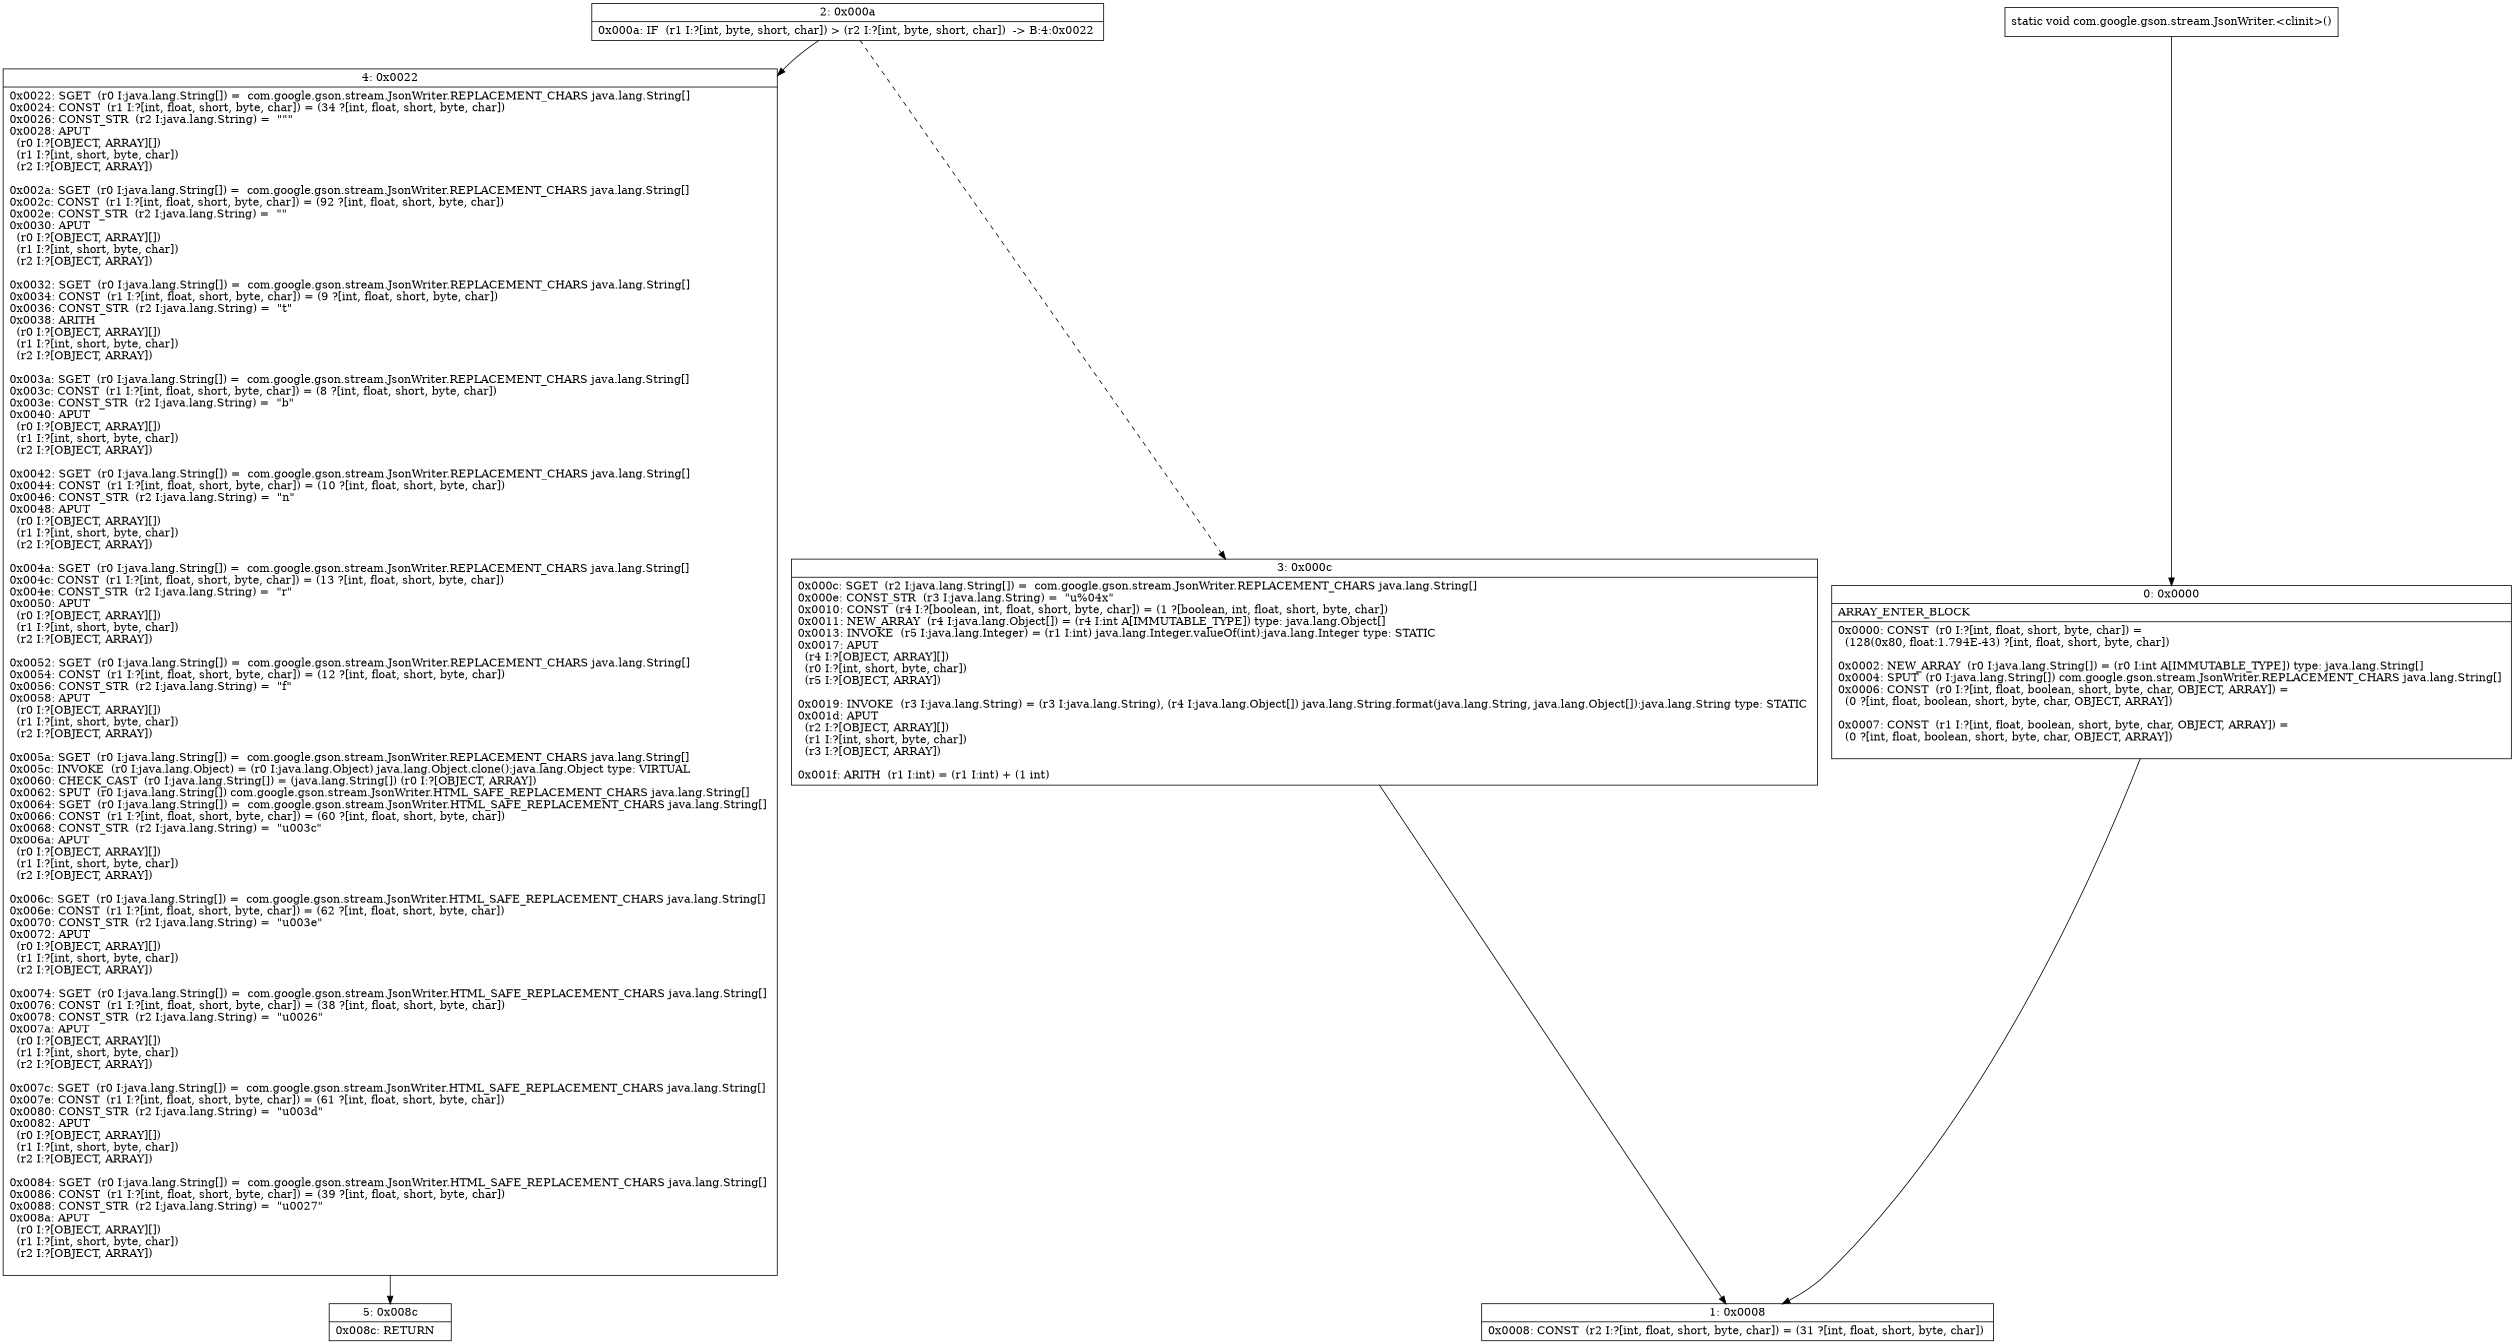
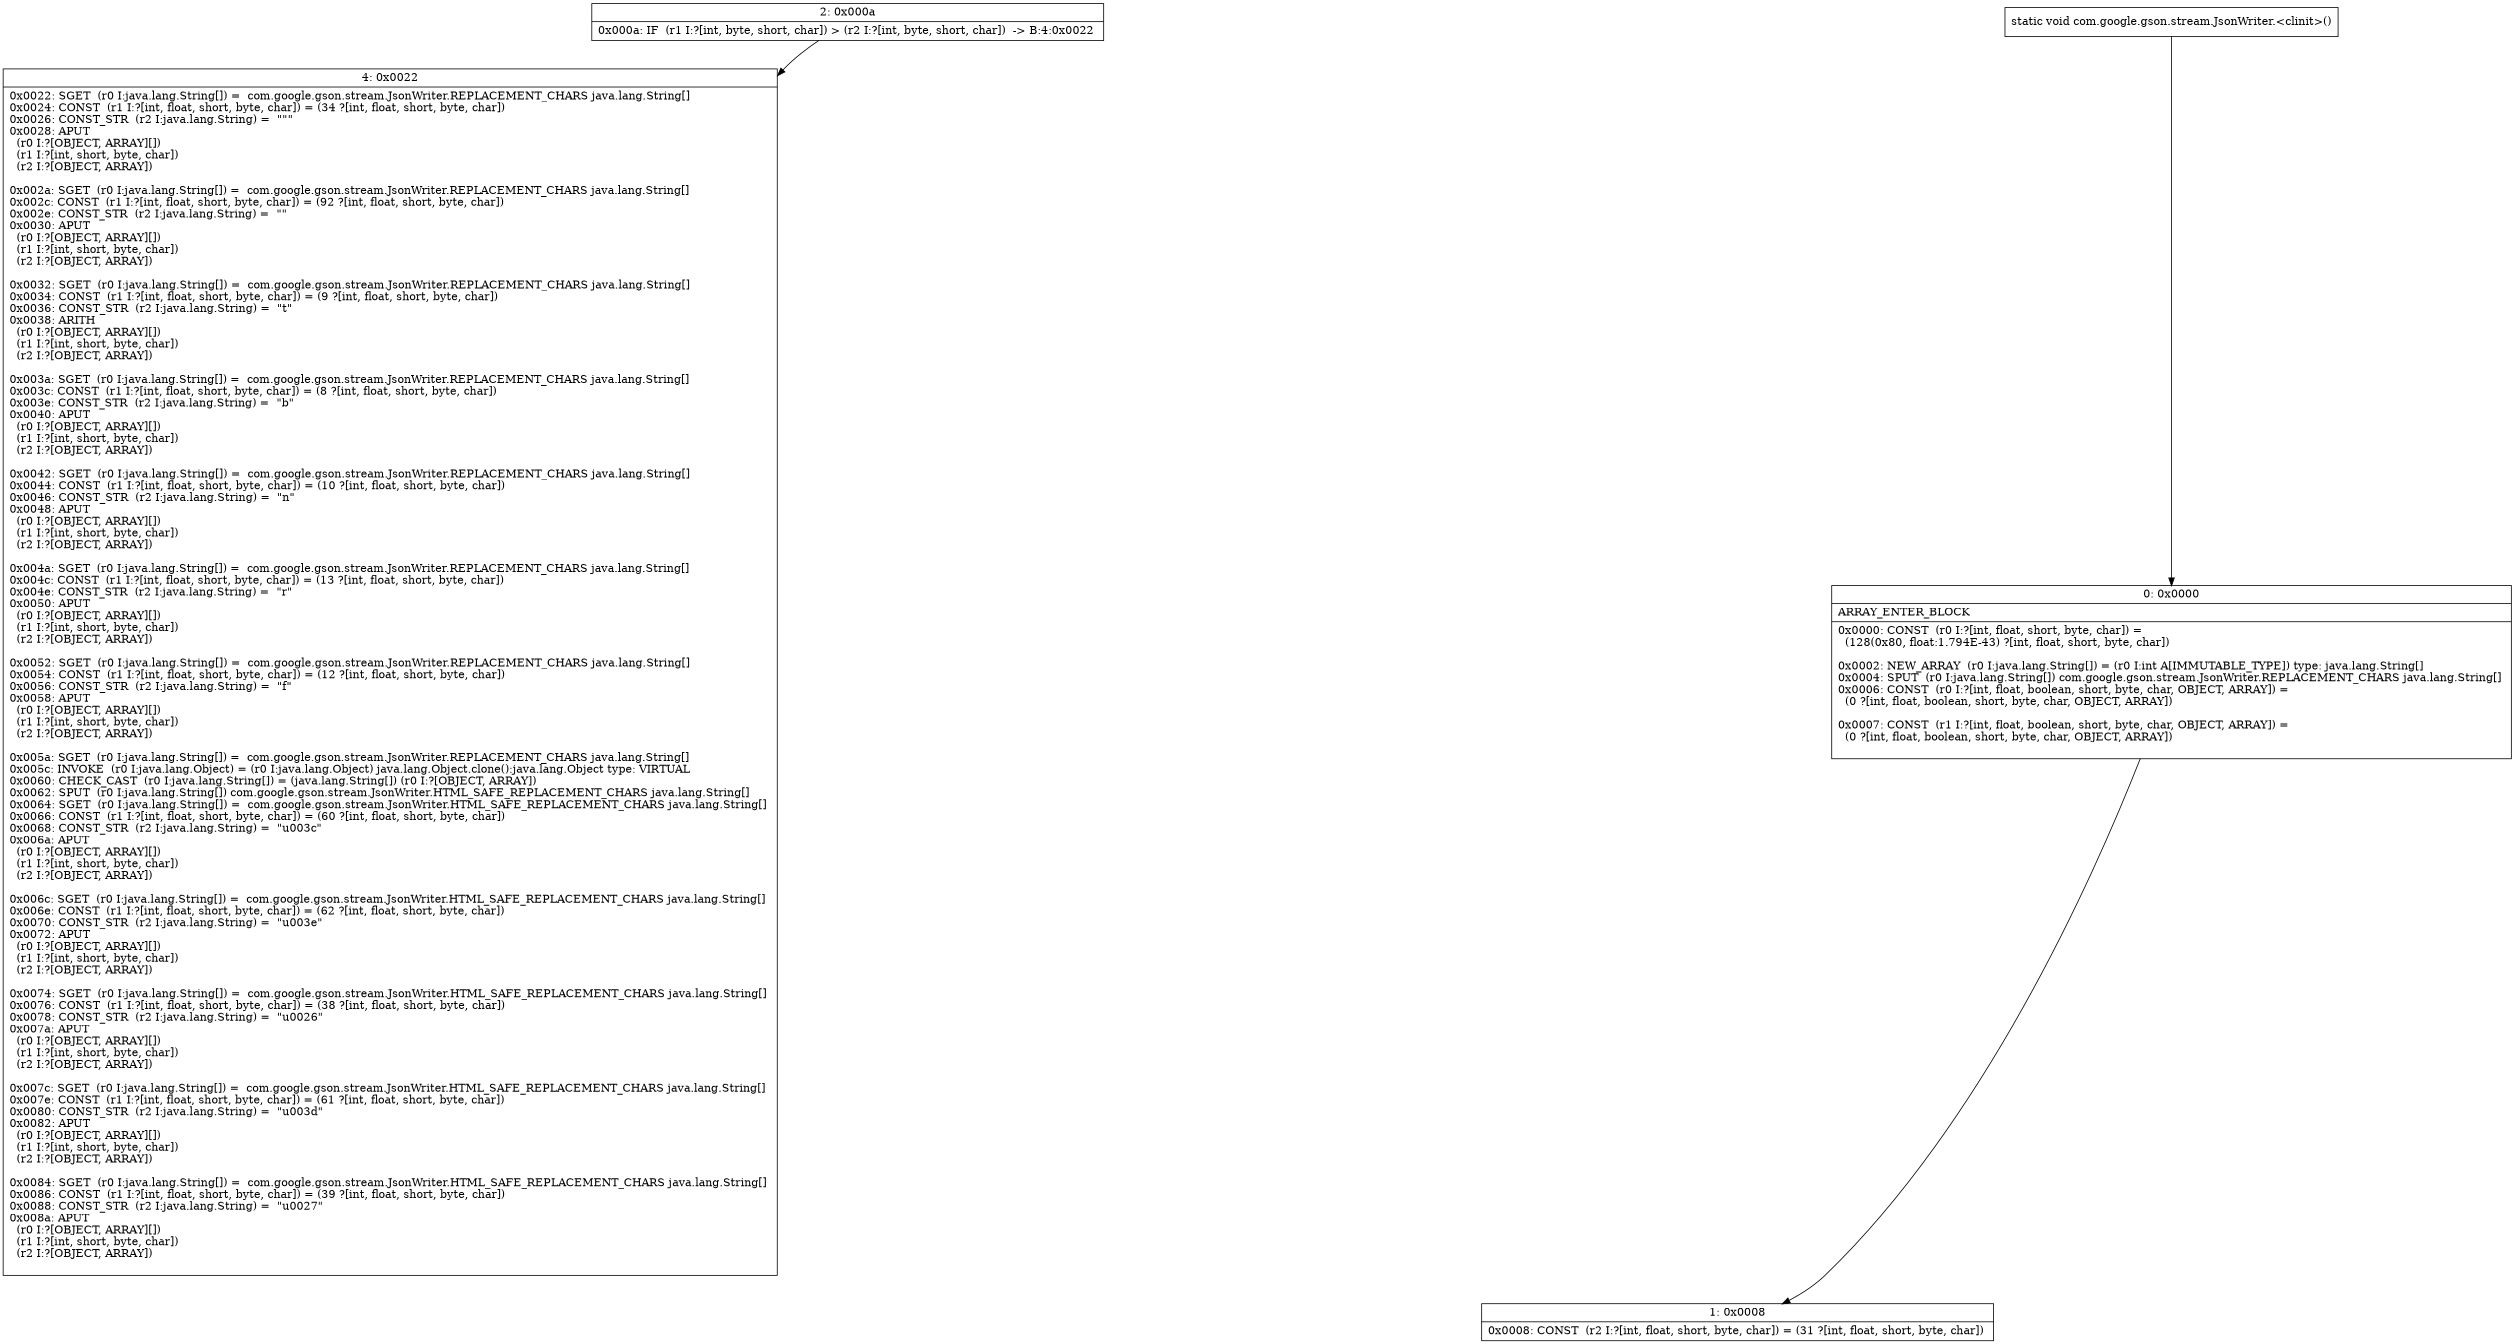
  digraph {
    node [shape=record]
    n1 [label="{0\:\ 0x0000|ARRAY_ENTER_BLOCK\l|0x0000: CONST  (r0 I:?[int, float, short, byte, char]) = \l  (128(0x80, float:1.794E\-43) ?[int, float, short, byte, char])\l \l0x0002: NEW_ARRAY  (r0 I:java.lang.String[]) = (r0 I:int A[IMMUTABLE_TYPE]) type: java.lang.String[] \l0x0004: SPUT  (r0 I:java.lang.String[]) com.google.gson.stream.JsonWriter.REPLACEMENT_CHARS java.lang.String[] \l0x0006: CONST  (r0 I:?[int, float, boolean, short, byte, char, OBJECT, ARRAY]) = \l  (0 ?[int, float, boolean, short, byte, char, OBJECT, ARRAY])\l \l0x0007: CONST  (r1 I:?[int, float, boolean, short, byte, char, OBJECT, ARRAY]) = \l  (0 ?[int, float, boolean, short, byte, char, OBJECT, ARRAY])\l \l}"]
    n2 [label="{1\:\ 0x0008|0x0008: CONST  (r2 I:?[int, float, short, byte, char]) = (31 ?[int, float, short, byte, char]) \l}"]
    n3 [label="{2\:\ 0x000a|0x000a: IF  (r1 I:?[int, byte, short, char]) \> (r2 I:?[int, byte, short, char])  \-\> B:4:0x0022 \l}"]
-   n4 [label="{3\:\ 0x000c|0x000c: SGET  (r2 I:java.lang.String[]) =  com.google.gson.stream.JsonWriter.REPLACEMENT_CHARS java.lang.String[] \l0x000e: CONST_STR  (r3 I:java.lang.String) =  \"u%04x\" \l0x0010: CONST  (r4 I:?[boolean, int, float, short, byte, char]) = (1 ?[boolean, int, float, short, byte, char]) \l0x0011: NEW_ARRAY  (r4 I:java.lang.Object[]) = (r4 I:int A[IMMUTABLE_TYPE]) type: java.lang.Object[] \l0x0013: INVOKE  (r5 I:java.lang.Integer) = (r1 I:int) java.lang.Integer.valueOf(int):java.lang.Integer type: STATIC \l0x0017: APUT  \l  (r4 I:?[OBJECT, ARRAY][])\l  (r0 I:?[int, short, byte, char])\l  (r5 I:?[OBJECT, ARRAY])\l \l0x0019: INVOKE  (r3 I:java.lang.String) = (r3 I:java.lang.String), (r4 I:java.lang.Object[]) java.lang.String.format(java.lang.String, java.lang.Object[]):java.lang.String type: STATIC \l0x001d: APUT  \l  (r2 I:?[OBJECT, ARRAY][])\l  (r1 I:?[int, short, byte, char])\l  (r3 I:?[OBJECT, ARRAY])\l \l0x001f: ARITH  (r1 I:int) = (r1 I:int) + (1 int) \l}"]
    n5 [label="{4\:\ 0x0022|0x0022: SGET  (r0 I:java.lang.String[]) =  com.google.gson.stream.JsonWriter.REPLACEMENT_CHARS java.lang.String[] \l0x0024: CONST  (r1 I:?[int, float, short, byte, char]) = (34 ?[int, float, short, byte, char]) \l0x0026: CONST_STR  (r2 I:java.lang.String) =  \"\"\" \l0x0028: APUT  \l  (r0 I:?[OBJECT, ARRAY][])\l  (r1 I:?[int, short, byte, char])\l  (r2 I:?[OBJECT, ARRAY])\l \l0x002a: SGET  (r0 I:java.lang.String[]) =  com.google.gson.stream.JsonWriter.REPLACEMENT_CHARS java.lang.String[] \l0x002c: CONST  (r1 I:?[int, float, short, byte, char]) = (92 ?[int, float, short, byte, char]) \l0x002e: CONST_STR  (r2 I:java.lang.String) =  \"\" \l0x0030: APUT  \l  (r0 I:?[OBJECT, ARRAY][])\l  (r1 I:?[int, short, byte, char])\l  (r2 I:?[OBJECT, ARRAY])\l \l0x0032: SGET  (r0 I:java.lang.String[]) =  com.google.gson.stream.JsonWriter.REPLACEMENT_CHARS java.lang.String[] \l0x0034: CONST  (r1 I:?[int, float, short, byte, char]) = (9 ?[int, float, short, byte, char]) \l0x0036: CONST_STR  (r2 I:java.lang.String) =  \"t\" \l0x0038: ARITH  \l  (r0 I:?[OBJECT, ARRAY][])\l  (r1 I:?[int, short, byte, char])\l  (r2 I:?[OBJECT, ARRAY])\l \l0x003a: SGET  (r0 I:java.lang.String[]) =  com.google.gson.stream.JsonWriter.REPLACEMENT_CHARS java.lang.String[] \l0x003c: CONST  (r1 I:?[int, float, short, byte, char]) = (8 ?[int, float, short, byte, char]) \l0x003e: CONST_STR  (r2 I:java.lang.String) =  \"b\" \l0x0040: APUT  \l  (r0 I:?[OBJECT, ARRAY][])\l  (r1 I:?[int, short, byte, char])\l  (r2 I:?[OBJECT, ARRAY])\l \l0x0042: SGET  (r0 I:java.lang.String[]) =  com.google.gson.stream.JsonWriter.REPLACEMENT_CHARS java.lang.String[] \l0x0044: CONST  (r1 I:?[int, float, short, byte, char]) = (10 ?[int, float, short, byte, char]) \l0x0046: CONST_STR  (r2 I:java.lang.String) =  \"n\" \l0x0048: APUT  \l  (r0 I:?[OBJECT, ARRAY][])\l  (r1 I:?[int, short, byte, char])\l  (r2 I:?[OBJECT, ARRAY])\l \l0x004a: SGET  (r0 I:java.lang.String[]) =  com.google.gson.stream.JsonWriter.REPLACEMENT_CHARS java.lang.String[] \l0x004c: CONST  (r1 I:?[int, float, short, byte, char]) = (13 ?[int, float, short, byte, char]) \l0x004e: CONST_STR  (r2 I:java.lang.String) =  \"r\" \l0x0050: APUT  \l  (r0 I:?[OBJECT, ARRAY][])\l  (r1 I:?[int, short, byte, char])\l  (r2 I:?[OBJECT, ARRAY])\l \l0x0052: SGET  (r0 I:java.lang.String[]) =  com.google.gson.stream.JsonWriter.REPLACEMENT_CHARS java.lang.String[] \l0x0054: CONST  (r1 I:?[int, float, short, byte, char]) = (12 ?[int, float, short, byte, char]) \l0x0056: CONST_STR  (r2 I:java.lang.String) =  \"f\" \l0x0058: APUT  \l  (r0 I:?[OBJECT, ARRAY][])\l  (r1 I:?[int, short, byte, char])\l  (r2 I:?[OBJECT, ARRAY])\l \l0x005a: SGET  (r0 I:java.lang.String[]) =  com.google.gson.stream.JsonWriter.REPLACEMENT_CHARS java.lang.String[] \l0x005c: INVOKE  (r0 I:java.lang.Object) = (r0 I:java.lang.Object) java.lang.Object.clone():java.lang.Object type: VIRTUAL \l0x0060: CHECK_CAST  (r0 I:java.lang.String[]) = (java.lang.String[]) (r0 I:?[OBJECT, ARRAY]) \l0x0062: SPUT  (r0 I:java.lang.String[]) com.google.gson.stream.JsonWriter.HTML_SAFE_REPLACEMENT_CHARS java.lang.String[] \l0x0064: SGET  (r0 I:java.lang.String[]) =  com.google.gson.stream.JsonWriter.HTML_SAFE_REPLACEMENT_CHARS java.lang.String[] \l0x0066: CONST  (r1 I:?[int, float, short, byte, char]) = (60 ?[int, float, short, byte, char]) \l0x0068: CONST_STR  (r2 I:java.lang.String) =  \"u003c\" \l0x006a: APUT  \l  (r0 I:?[OBJECT, ARRAY][])\l  (r1 I:?[int, short, byte, char])\l  (r2 I:?[OBJECT, ARRAY])\l \l0x006c: SGET  (r0 I:java.lang.String[]) =  com.google.gson.stream.JsonWriter.HTML_SAFE_REPLACEMENT_CHARS java.lang.String[] \l0x006e: CONST  (r1 I:?[int, float, short, byte, char]) = (62 ?[int, float, short, byte, char]) \l0x0070: CONST_STR  (r2 I:java.lang.String) =  \"u003e\" \l0x0072: APUT  \l  (r0 I:?[OBJECT, ARRAY][])\l  (r1 I:?[int, short, byte, char])\l  (r2 I:?[OBJECT, ARRAY])\l \l0x0074: SGET  (r0 I:java.lang.String[]) =  com.google.gson.stream.JsonWriter.HTML_SAFE_REPLACEMENT_CHARS java.lang.String[] \l0x0076: CONST  (r1 I:?[int, float, short, byte, char]) = (38 ?[int, float, short, byte, char]) \l0x0078: CONST_STR  (r2 I:java.lang.String) =  \"u0026\" \l0x007a: APUT  \l  (r0 I:?[OBJECT, ARRAY][])\l  (r1 I:?[int, short, byte, char])\l  (r2 I:?[OBJECT, ARRAY])\l \l0x007c: SGET  (r0 I:java.lang.String[]) =  com.google.gson.stream.JsonWriter.HTML_SAFE_REPLACEMENT_CHARS java.lang.String[] \l0x007e: CONST  (r1 I:?[int, float, short, byte, char]) = (61 ?[int, float, short, byte, char]) \l0x0080: CONST_STR  (r2 I:java.lang.String) =  \"u003d\" \l0x0082: APUT  \l  (r0 I:?[OBJECT, ARRAY][])\l  (r1 I:?[int, short, byte, char])\l  (r2 I:?[OBJECT, ARRAY])\l \l0x0084: SGET  (r0 I:java.lang.String[]) =  com.google.gson.stream.JsonWriter.HTML_SAFE_REPLACEMENT_CHARS java.lang.String[] \l0x0086: CONST  (r1 I:?[int, float, short, byte, char]) = (39 ?[int, float, short, byte, char]) \l0x0088: CONST_STR  (r2 I:java.lang.String) =  \"u0027\" \l0x008a: APUT  \l  (r0 I:?[OBJECT, ARRAY][])\l  (r1 I:?[int, short, byte, char])\l  (r2 I:?[OBJECT, ARRAY])\l \l}"]
-   n6 [label="{5\:\ 0x008c|0x008c: RETURN   \l}"]
    n7 [label="{static void com.google.gson.stream.JsonWriter.\<clinit\>() }"]
    n1 -> n2
-   n3 -> n4 [style=dashed]
    n3 -> n5
-   n4 -> n2
-   n5 -> n6
    n7 -> n1
  }
